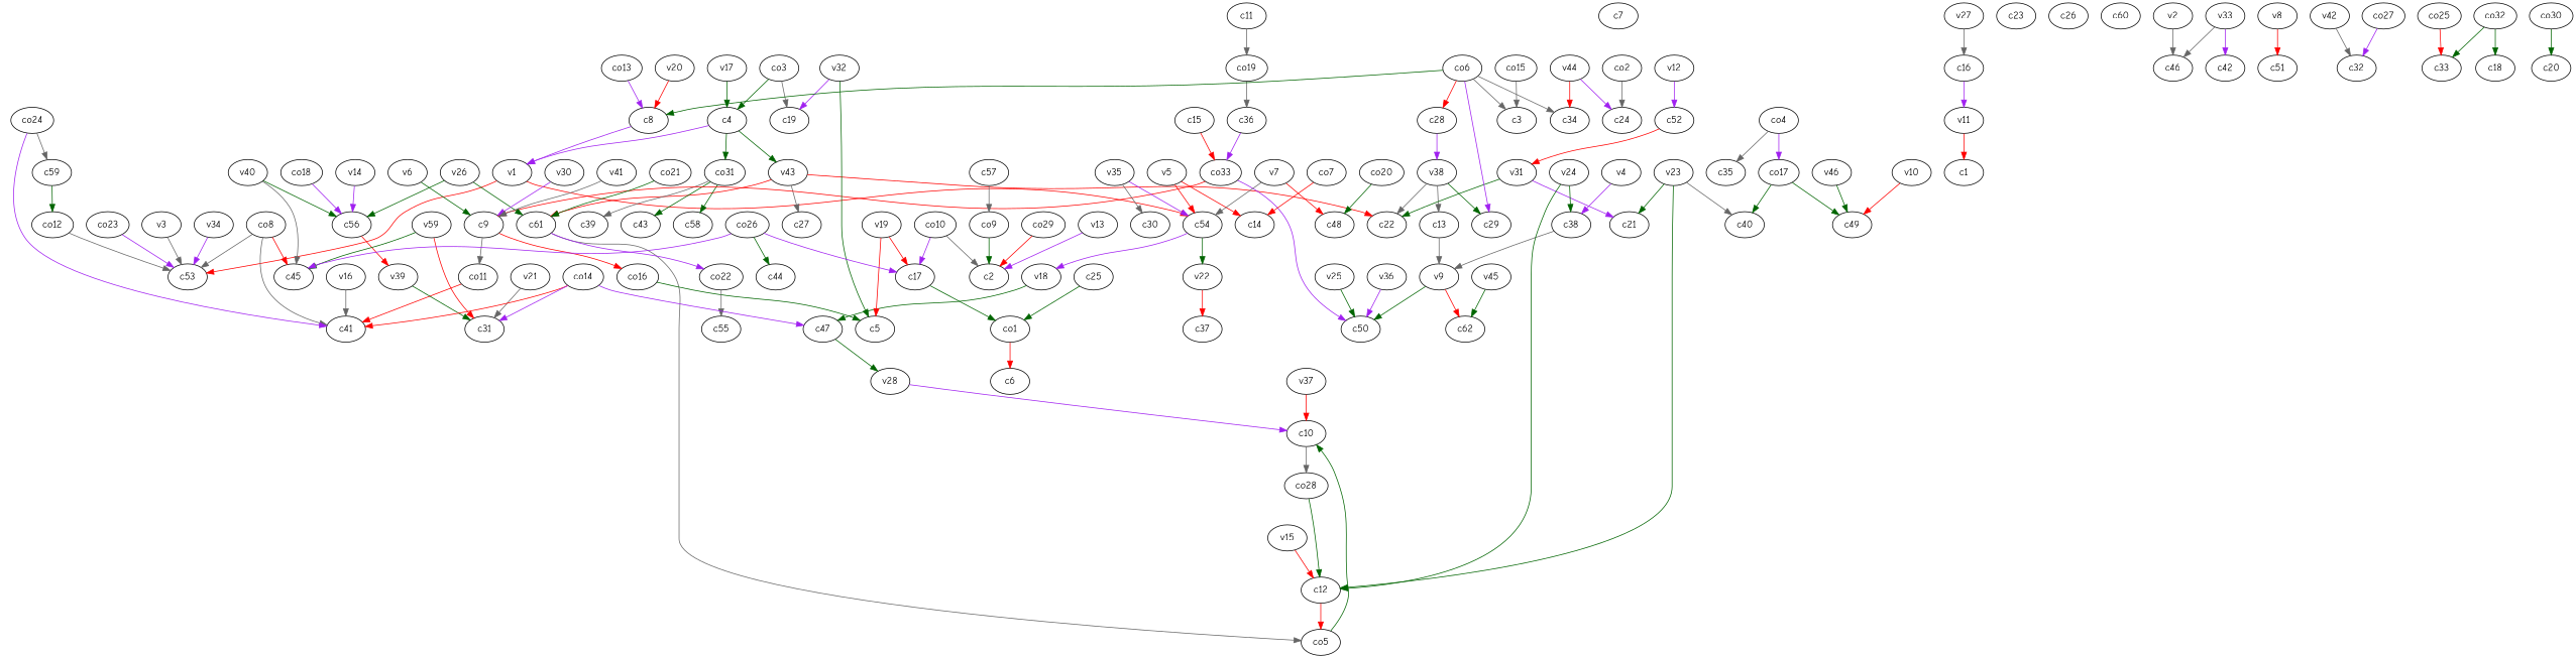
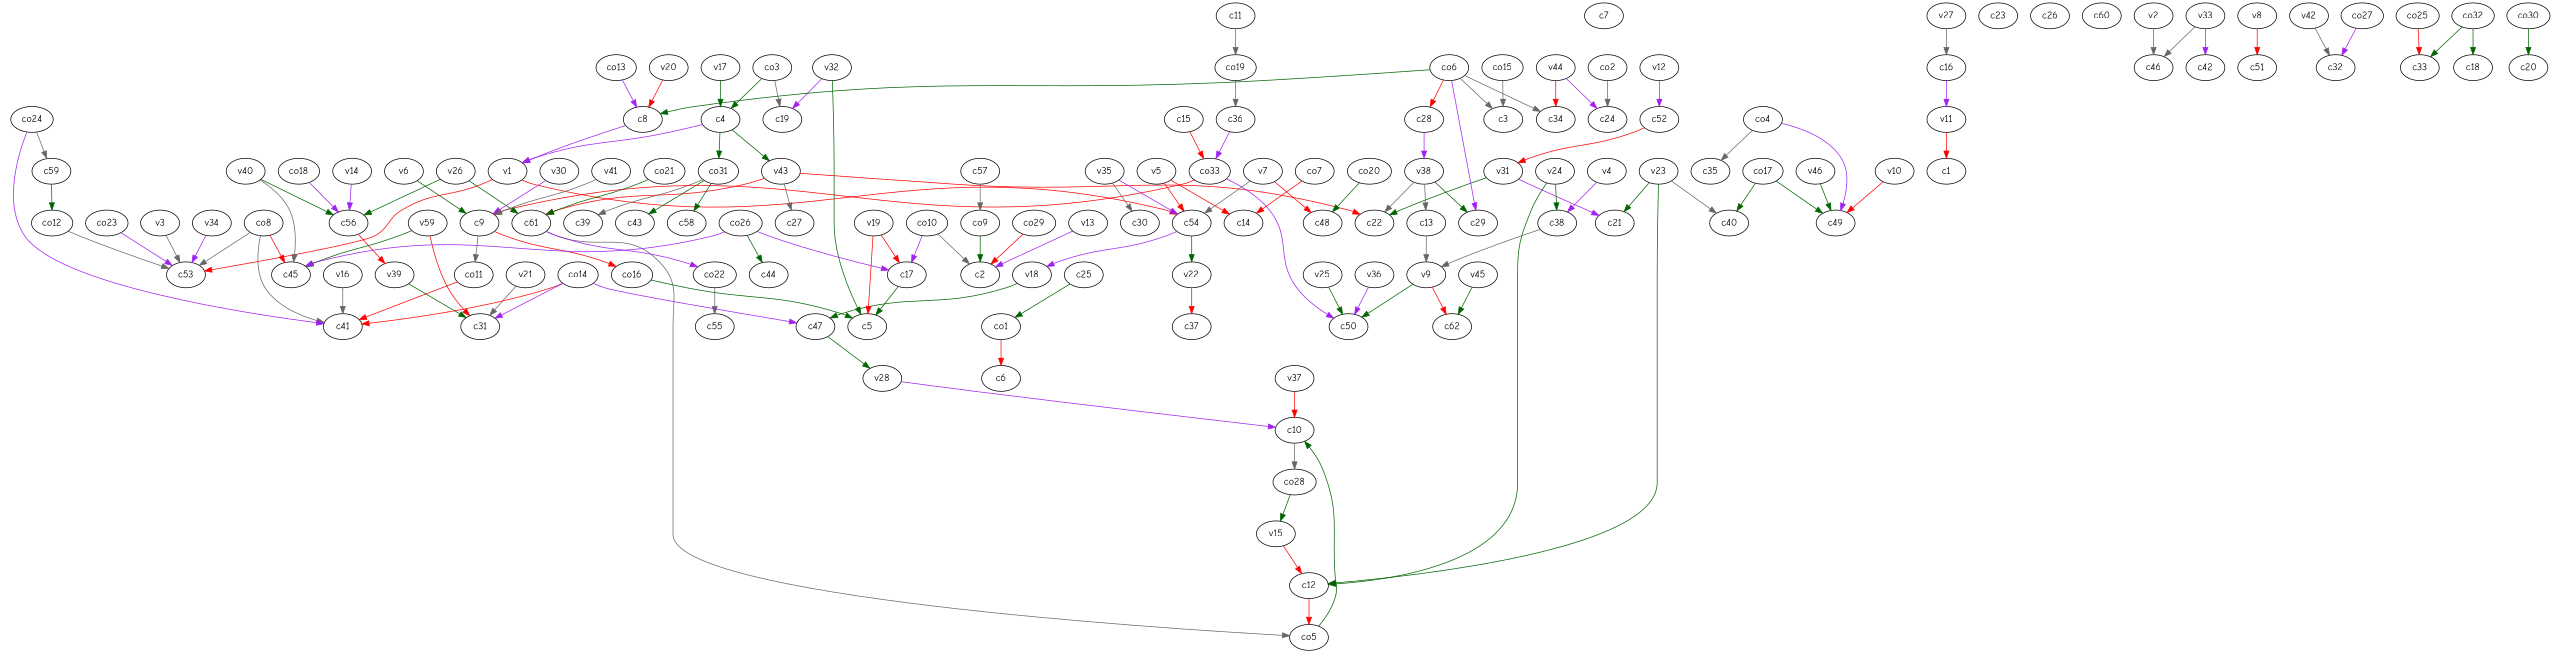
  strict digraph {
    fontname="Comic Neue"
    node [fontname="Comic Neue"]
    edge [color=darkgreen fontname="Comic Neue" weight=1]
    c4
    v1
    v43
    co31
    c54
    c53
    c61
    c22
    c27
    c39
    c43
    c58
    c7
    c8
    c9
    co11
    co16
    c41
    c5
    c10
    co28
    c12
    c11
    co19
    c36
    co5
    c13
    v9
    c50
    c62
    c15
    co33
    c16
    v11
    c1
    c17
    co1
    c6
    c23
    c25
    c26
    c28
    v38
    c29
    c38
    c47
    v28
    c52
    v31
    c21
    v18
    v22
    c37
    c56
    v39
    c31
    c57
    co9
    c2
    c60
    co22
    c55
    v2
    c46
    v3
    v4
    v5
    c14
    v6
    v7
    c48
    v8
    c51
    v10
    c49
    v12
    v13
    v14
    v15
    v16
    v17
    v19
    v20
    v21
    v23
    c40
    v24
    v25
    v26
    v27
    n91 [label=v59]
    c45
    v30
    v32
    c19
    v33
    c42
    v34
    v35
    c30
    v36
    v37
    v40
    v41
    v42
    c32
    v44
    c24
    c34
    v45
    v46
    co2
    co3
    co4
    c35
    co6
    c3
    co7
    co8
    co10
    co12
    c59
    co13
    co14
    co15
    co17
    co18
    co20
    co21
    co23
    co24
    co25
    c33
    co26
    c44
    co27
    co29
    co30
    c20
    co32
    c18
    c4 -> v1 [color=purple]
    c4 -> v43
    c4 -> co31
    v1 -> c54 [color=red]
    v1 -> c53 [color=red]
    v43 -> c61 [color=red]
    v43 -> c22 [color=red]
    v43 -> c27 [color=gray40]
    co31 -> c39 [color=gray40]
    co31 -> c43
    co31 -> c58
    c54 -> v18 [color=purple]
    c54 -> v22
    c61 -> co5 [color=gray40]
    c61 -> co22 [color=purple]
    c8 -> v1 [color=purple]
    c9 -> co11 [color=gray40]
    c9 -> co16 [color=red]
    co11 -> c41 [color=red]
    co16 -> c5
    c10 -> co28 [color=gray40]
-   co28 -> c12
+   co28 -> v15
    c12 -> co5 [color=red]
    c11 -> co19 [color=gray40]
    co19 -> c36 [color=gray40]
    c36 -> co33 [color=purple]
    co5 -> c10
    c13 -> v9 [color=gray40]
    v9 -> c50
    v9 -> c62 [color=red]
    c15 -> co33 [color=red]
    co33 -> c9 [color=red]
    co33 -> c50 [color=purple]
    c16 -> v11 [color=purple]
    v11 -> c1 [color=red]
-   c17 -> co1
+   c17 -> c5
    co1 -> c6 [color=red]
    c25 -> co1
    c28 -> v38 [color=purple]
    v38 -> c22 [color=gray40]
    v38 -> c13 [color=gray40]
    v38 -> c29
    c38 -> v9 [color=gray40]
    c47 -> v28
    v28 -> c10 [color=purple]
    c52 -> v31 [color=red]
    v31 -> c22
    v31 -> c21 [color=purple]
    v18 -> c47
    v22 -> c37 [color=red]
    c56 -> v39 [color=red]
    v39 -> c31
    c57 -> co9 [color=gray40]
    co9 -> c2
    co22 -> c55 [color=gray40]
    v2 -> c46 [color=gray40]
    v3 -> c53 [color=gray40]
    v4 -> c38 [color=purple]
    v5 -> c54 [color=red]
    v5 -> c14 [color=red]
    v6 -> c9
    v7 -> c54 [color=gray40]
    v7 -> c48 [color=red]
    v8 -> c51 [color=red]
    v10 -> c49 [color=red]
    v12 -> c52 [color=purple]
    v13 -> c2 [color=purple]
    v14 -> c56 [color=purple]
    v15 -> c12 [color=red]
    v16 -> c41 [color=gray40]
    v17 -> c4
    v19 -> c5 [color=red]
    v19 -> c17 [color=red]
    v20 -> c8 [color=red]
    v21 -> c31 [color=gray40]
    v23 -> c12
    v23 -> c21
    v23 -> c40 [color=gray40]
    v24 -> c12
    v24 -> c38
    v25 -> c50
    v26 -> c61
    v26 -> c56
    v27 -> c16 [color=gray40]
    n91 -> c31 [color=red]
    n91 -> c45
    v30 -> c9 [color=purple]
    v32 -> c5
    v32 -> c19 [color=purple]
    v33 -> c46 [color=gray40]
    v33 -> c42 [color=purple]
    v34 -> c53 [color=purple]
    v35 -> c54 [color=purple]
    v35 -> c30 [color=gray40]
    v36 -> c50 [color=purple]
    v37 -> c10 [color=red]
    v40 -> c56
    v40 -> c45 [color=gray40]
    v41 -> c9 [color=gray40]
    v42 -> c32 [color=gray40]
    v44 -> c24 [color=purple]
    v44 -> c34 [color=red]
    v45 -> c62
    v46 -> c49
    co2 -> c24 [color=gray40]
    co3 -> c4
    co3 -> c19 [color=gray40]
-   co4 -> co17 [color=purple]
+   co4 -> c49 [color=purple]
    co4 -> c35 [color=gray40]
    co6 -> c8
    co6 -> c28 [color=red]
    co6 -> c29 [color=purple]
    co6 -> c34 [color=gray40]
    co6 -> c3 [color=gray40]
    co7 -> c14 [color=red]
    co8 -> c53 [color=gray40]
    co8 -> c41 [color=gray40]
    co8 -> c45 [color=red]
    co10 -> c17 [color=purple]
    co10 -> c2 [color=gray40]
    co12 -> c53 [color=gray40]
    c59 -> co12
    co13 -> c8 [color=purple]
    co14 -> c41 [color=red]
    co14 -> c47 [color=purple]
    co14 -> c31 [color=purple]
    co15 -> c3 [color=gray40]
    co17 -> c49
    co17 -> c40
    co18 -> c56 [color=purple]
    co20 -> c48
    co21 -> c61
    co23 -> c53 [color=purple]
    co24 -> c41 [color=purple]
    co24 -> c59 [color=gray40]
    co25 -> c33 [color=red]
    co26 -> c17 [color=purple]
    co26 -> c45 [color=purple]
    co26 -> c44
    co27 -> c32 [color=purple]
    co29 -> c2 [color=red]
    co30 -> c20
    co32 -> c33
    co32 -> c18
  }
